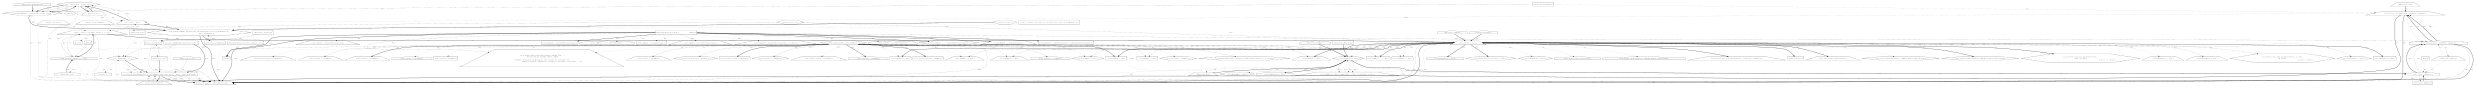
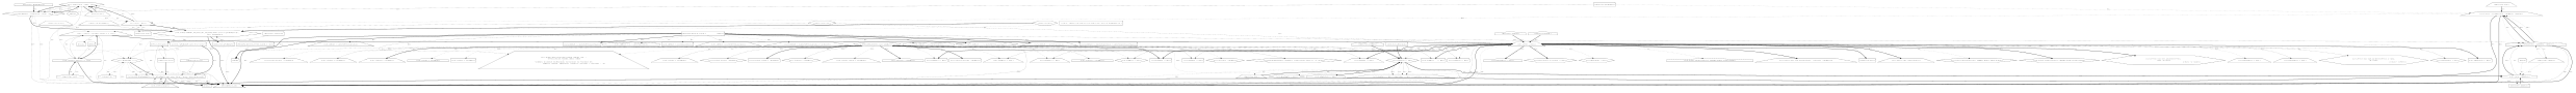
  digraph {
    fontname="Liberation Mono"
    node [fontname="Liberation Mono" shape=note]
    edge [fontname="Liberation Mono" style=dashed]
    n1 [label="(Call,fopen((char *)path, \"wb\"))" shape=hexagon]
    n2 [label="(Call,gPcmDumpFh = fopen((char *)path, \"wb\"))" shape=hexagon]
    n3 [label="(MethodReturn,int)" shape=trapezium]
    n4 [label="(Literal,\"wb\")" shape=trapezium]
    n5 [label="(Call,ALOGV(\"PREPROC_CMD_DUAL_MIC_PCM_DUMP_START: path %s gPcmDumpFh %p\",\n                  path, gPcmDumpFh))" shape=hexagon]
    n6 [label="(Block,)"]
    n7 [label="(Call,(char *)path)" shape=trapezium]
    n8 [label="(Identifier,path)"]
    n9 [label="(Call,gPcmDumpFh <= 0)" shape=hexagon]
    n10 [label="(Effect,free(path))"]
    n11 [label="(Identifier,gPcmDumpFh)"]
    n12 [label="(Call,*path = strndup((char *)pCmdData, cmdSize))" shape=trapezium]
    n13 [label="(Call,strndup((char *)pCmdData, cmdSize))" shape=house]
    n14 [label="(Identifier,cmdSize)" shape=trapezium]
    n15 [label="(Call,(char *)pCmdData)" shape=house]
    n16 [label="(Identifier,pCmdData)"]
    n17 [label="(Call,pCmdData == NULL)" shape=hexagon]
    n18 [label="(Identifier,NULL)" shape=trapezium]
    n19 [label="(Call,gPcmDumpFh != NULL)" shape=hexagon]
    n20 [label="(Call,pReplyData == NULL)" shape=house]
    n21 [label="(Call,pCmdData == NULL|| pReplyData == NULL || replySize == NULL)" shape=trapezium]
    n22 [label="(MethodParameterIn,void *pCmdData)" shape=hexagon]
    n23 [label="(Call,(uint32_t *)pCmdData)" shape=house]
    n24 [label="(Call,(uint32_t *)pCmdData)" shape=hexagon]
    n25 [label="(Call,memcpy(pReplyData, pCmdData, sizeof(effect_param_t) + p->psize))" shape=hexagon]
    n26 [label="(Call,(effect_param_t *) pCmdData)" shape=trapezium]
    n27 [label="(Call,(uint32_t *)pCmdData)" shape=trapezium]
    n28 [label="(Call,(uint32_t *)pCmdData)" shape=trapezium]
    n29 [label="(Call,pCmdData == NULL)" shape=trapezium]
    n30 [label="(Call,(uint32_t *)pCmdData)" shape=house]
    n31 [label="(Call,(uint32_t *)pCmdData)"]
    n32 [label="(Call,pCmdData == NULL)"]
    n33 [label="(Call,pCmdData == NULL)" shape=trapezium]
    n34 [label="(Call,pCmdData == NULL)" shape=trapezium]
    n35 [label="(Call,pCmdData == NULL)" shape=hexagon]
    n36 [label="(Call,pCmdData == NULL)"]
    n37 [label="(Call,(uint32_t *)pCmdData)" shape=trapezium]
    n38 [label="(Call,(effect_param_t *)pCmdData)" shape=hexagon]
    n39 [label="(Call,(effect_config_t *)pCmdData)"]
    n40 [label="(Call,(uint32_t *)pCmdData)" shape=hexagon]
    n41 [label="(Call,pCmdData == NULL)"]
    n42 [label="(Call,(effect_config_t *)pCmdData)" shape=trapezium]
    n43 [label="(Call,ALOGE(\"PreProcessingFx_Command cmdCode Case: \"\n \"EFFECT_CMD_SET_FEATURE_CONFIG: ERROR\n\"\n \"pCmdData %p cmdSize %d pReplyData %p replySize %p *replySize %d\",\n                        pCmdData, cmdSize, pReplyData, replySize, replySize ? *replySize : -1))" shape=trapezium]
    n44 [label="(Call,pCmdData    == NULL)"]
    n45 [label="(Call,(uint32_t *)pCmdData)" shape=house]
    n46 [label="(Call,(effect_config_t *)pCmdData)"]
    n47 [label="(Call,pCmdData == NULL)"]
    1000100
    n49 [label="(Call,effect == NULL)" shape=trapezium]
-   n50 [label="(Call,effect->ops->init(effect))" shape=house]
    n51 [label="(Call,Effect_SetState(effect, PREPROC_EFFECT_STATE_CONFIG))" shape=house]
    n52 [label="(Call,effect->ops->set_device(effect, *(uint32_t *)pCmdData))" shape=trapezium]
    n53 [label="(Identifier,NULL)"]
    n54 [label="(Call,effect->ops->reset(effect))" shape=trapezium]
    n55 [label="(Call,Effect_SetState(effect, PREPROC_EFFECT_STATE_ACTIVE))" shape=hexagon]
    n56 [label="(Call,Effect_SetState(effect, PREPROC_EFFECT_STATE_CONFIG))" shape=hexagon]
    n57 [label="(Call,effect->ops->set_parameter(effect,\n (void *)p->data,\n                                                                p->data + p->psize))" shape=hexagon]
    n58 [label="(Call,pReplyData == NULL)" shape=trapezium]
    n59 [label="(Call,pReplyData == NULL)" shape=trapezium]
    n60 [label="(Call,effect->ops->get_parameter(effect, p->data,\n &p->vsize,\n                                                       p->data + voffset))" shape=hexagon]
    n61 [label="(Call,pReplyData == NULL)" shape=hexagon]
    n62 [label="(Call,pReplyData == NULL)"]
    n63 [label="(Call,pReplyData == NULL)" shape=house]
    n64 [label="(ControlStructure,if (effect == NULL))" shape=hexagon]
    n65 [label="(Call,pReplyData == NULL)" shape=hexagon]
    n66 [label="(Call,* effect = (preproc_effect_t *) self)" shape=trapezium]
    n67 [label="(Call,(preproc_effect_t *) self)" shape=house]
    n68 [label="(Block,)"]
    n69 [label="(Identifier,self)" shape=house]
    n70 [label="(MethodParameterIn,effect_handle_t  self)"]
    n71 [label="(MethodParameterIn,uint32_t            cmdSize)"]
    n72 [label="(Call,cmdSize != sizeof(uint32_t))"]
    n73 [label="(Call,cmdSize < sizeof(effect_param_t))" shape=trapezium]
    n74 [label="(Call,cmdSize < (sizeof(effect_param_t) + p->psize))" shape=trapezium]
    n75 [label="(Call,cmdSize != sizeof(uint32_t))" shape=house]
    n76 [label="(Call,cmdSize     != sizeof(effect_config_t))" shape=hexagon]
    n77 [label="(Call,cmdSize != sizeof(uint32_t))" shape=trapezium]
    n78 [label="(Call,cmdSize != (sizeof(uint32_t) + sizeof(channel_config_t)))"]
    n79 [label="(Call,cmdSize < sizeof(effect_param_t))" shape=trapezium]
    n80 [label="(Call,cmdSize != sizeof(effect_config_t))"]
    n81 [label="(Call,cmdSize != 2 * sizeof(uint32_t))" shape=house]
    n82 [label="(Call,ALOGE_IF(gPcmDumpFh <= 0, \"gPcmDumpFh open error %d %s\", errno, strerror(errno)))"]
    n83 [label="(Literal,0)" shape=house]
    n84 [label="(Identifier,path)"]
    n85 [label="(Call,strerror(char))" shape=trapezium]
    n86 [label="(Identifier,errno)" shape=house]
    n87 [label="(Identifier,pReplyData)"]
    n88 [label="(Identifier,path)" shape=trapezium]
    n89 [label="(Identifier,gPcmDumpFh)"]
    n90 [label="(Literal,\"PREPROC_CMD_DUAL_MIC_PCM_DUMP_START: path %s gPcmDumpFh %p\")"]
    n91 [label="(Identifier,gPcmDumpLock)" shape=house]
    n92 [label="(Identifier,cmdCode)" shape=house]
    n93 [label="(Identifier,replySize)"]
    n94 [label="(Identifier,pCmdData)" shape=house]
    n95 [label="(Identifier,effect)" shape=trapezium]
    n96 [label="(Identifier,path)" shape=hexagon]
    n97 [label="(Identifier,EINVAL)" shape=house]
    n98 [label="(Literal,\"gPcmDumpFh open error %d %s\")"]
    n99 [label="(Identifier,gPcmDumpFh)" shape=trapezium]
    n100 [label="(Identifier,effect)" shape=hexagon]
    1000782 [shape=hexagon]
    1000775
    1000112
    n1 -> n2 [label="AST: " style=bold]
    n1 -> n2 [label="DDG: "]
    n1 -> n2 [label="DDG: "]
    n1 -> n3 [label="DDG: "]
    n1 -> n4 [label="CFG: " style=bold]
    n2 -> n1 [label="CFG: " style=bold]
    n2 -> n3 [label="DDG: " style=dotted]
    n2 -> n5 [label="DDG: " style=bold]
    n2 -> n6 [label="AST: "]
    n4 -> n1 [label="AST: " style=bold]
    n4 -> n7 [label="CFG: " style=dotted]
    n5 -> n3 [label="DDG: " style=bold]
    n5 -> n6 [label="AST: " style=dotted]
    n5 -> n9 [label="DDG: " style=dotted]
    n5 -> n10 [label="DDG: " style=dotted]
    n5 -> n11 [label="CFG: " style=bold]
    n7 -> n1 [label="AST: " style=bold]
    n7 -> n1 [label="DDG: "]
    n7 -> n5 [label="DDG: " style=bold]
    n7 -> n8 [label="CFG: " style=dotted]
    n8 -> n7 [label="AST: "]
    n9 -> n3 [label="DDG: " style=dotted]
    n9 -> n82 [label="AST: "]
    n9 -> n82 [label="DDG: " style=bold]
    n9 -> n82 [label="DDG: " style=dotted]
    n9 -> n83 [label="CFG: " style=dotted]
    n10 -> n3 [label="DDG: "]
    n10 -> n6 [label="AST: " style=dotted]
    n10 -> n84 [label="CFG: " style=dotted]
    n11 -> n5 [label="AST: "]
    n12 -> n3 [label="DDG: " style=bold]
    n12 -> n6 [label="AST: " style=bold]
    n12 -> n7 [label="DDG: " style=dotted]
    n12 -> n13 [label="CFG: " style=dotted]
    n13 -> n3 [label="DDG: "]
    n13 -> n3 [label="DDG: " style=bold]
    n13 -> n12 [label="AST: " style=bold]
    n13 -> n12 [label="DDG: " style=bold]
    n13 -> n12 [label="DDG: " style=dotted]
    n13 -> n14 [label="CFG: "]
    n14 -> n13 [label="AST: " style=dotted]
    n14 -> n15 [label="CFG: " style=dotted]
    n15 -> n3 [label="DDG: " style=dotted]
    n15 -> n13 [label="AST: " style=bold]
    n15 -> n13 [label="DDG: "]
    n15 -> n16 [label="CFG: " style=dotted]
    n16 -> n15 [label="AST: " style=bold]
    n17 -> n3 [label="DDG: "]
    n17 -> n3 [label="DDG: " style=dotted]
    n17 -> n15 [label="DDG: " style=bold]
    n17 -> n18 [label="CFG: " style=dotted]
    n17 -> n19 [label="DDG: "]
    n17 -> n20 [label="DDG: " style=bold]
    n17 -> n21 [label="AST: "]
    n17 -> n21 [label="DDG: "]
    n17 -> n21 [label="DDG: "]
    n18 -> n17 [label="AST: " style=bold]
    n21 -> n17 [label="CFG: " style=dotted]
    n22 -> n3 [label="DDG: "]
    n22 -> n15 [label="DDG: " style=dotted]
    n22 -> n17 [label="DDG: "]
    n22 -> n23 [label="DDG: "]
    n22 -> n24 [label="DDG: " style=dotted]
    n22 -> n25 [label="DDG: "]
    n22 -> n26 [label="DDG: " style=dotted]
    n22 -> n27 [label="DDG: "]
    n22 -> n28 [label="DDG: " style=bold]
    n22 -> n29 [label="DDG: "]
    n22 -> n30 [label="DDG: " style=dotted]
    n22 -> n31 [label="DDG: " style=dotted]
    n22 -> n32 [label="DDG: " style=dotted]
    n22 -> n33 [label="DDG: " style=dotted]
    n22 -> n34 [label="DDG: " style=dotted]
    n22 -> n35 [label="DDG: " style=dotted]
    n22 -> n36 [label="DDG: " style=bold]
    n22 -> n37 [label="DDG: "]
    n22 -> n38 [label="DDG: "]
    n22 -> n39 [label="DDG: " style=bold]
    n22 -> n40 [label="DDG: "]
    n22 -> n41 [label="DDG: "]
    n22 -> n42 [label="DDG: " style=dotted]
    n22 -> n43 [label="DDG: " style=dotted]
    n22 -> n44 [label="DDG: "]
    n22 -> n45 [label="DDG: " style=bold]
    n22 -> n46 [label="DDG: " style=bold]
    n22 -> n47 [label="DDG: "]
    n22 -> 1000100 [label="AST: "]
    n49 -> n3 [label="DDG: "]
    n49 -> n3 [label="DDG: " style=bold]
    n49 -> n3 [label="DDG: " style=dotted]
    n49 -> n17 [label="DDG: " style=dotted]
    n49 -> n29 [label="DDG: " style=bold]
    n49 -> n32 [label="DDG: " style=bold]
    n49 -> n33 [label="DDG: "]
    n49 -> n34 [label="DDG: "]
    n49 -> n35 [label="DDG: "]
    n49 -> n36 [label="DDG: " style=bold]
    n49 -> n41 [label="DDG: "]
    n49 -> n44 [label="DDG: " style=bold]
    n49 -> n47 [label="DDG: " style=dotted]
-   n49 -> n50 [label="DDG: " style=dotted]
    n49 -> n51 [label="DDG: " style=dotted]
    n49 -> n52 [label="DDG: " style=bold]
    n49 -> n53 [label="CFG: " style=bold]
    n49 -> n54 [label="DDG: " style=bold]
    n49 -> n55 [label="DDG: " style=dotted]
    n49 -> n56 [label="DDG: " style=bold]
    n49 -> n57 [label="DDG: " style=bold]
    n49 -> n58 [label="DDG: " style=dotted]
    n49 -> n59 [label="DDG: "]
    n49 -> n60 [label="DDG: "]
    n49 -> n61 [label="DDG: "]
    n49 -> n62 [label="DDG: " style=bold]
    n49 -> n63 [label="DDG: " style=bold]
    n49 -> n64 [label="CFG: " style=bold]
    n49 -> n65 [label="DDG: " style=dotted]
    n53 -> n49 [label="AST: " style=dotted]
    n66 -> n3 [label="DDG: "]
    n66 -> n49 [label="DDG: " style=bold]
    n66 -> n67 [label="CFG: "]
    n66 -> n68 [label="AST: "]
-   n67 -> n3 [label="DDG: " style=dotted]
+   n67 -> n3 [label="DDG: " style=bold]
    n67 -> n66 [label="AST: " style=bold]
    n67 -> n66 [label="DDG: "]
    n67 -> n69 [label="CFG: " style=dotted]
    n69 -> n67 [label="AST: " style=bold]
    n70 -> n3 [label="DDG: " style=dotted]
    n70 -> 1000100 [label="AST: " style=dotted]
    n70 -> n67 [label="DDG: " style=dotted]
    n71 -> n3 [label="DDG: " style=bold]
    n71 -> n13 [label="DDG: "]
    n71 -> n43 [label="DDG: "]
    n71 -> 1000100 [label="AST: " style=bold]
    n71 -> n72 [label="DDG: " style=dotted]
    n71 -> n73 [label="DDG: "]
    n71 -> n74 [label="DDG: " style=dotted]
    n71 -> n75 [label="DDG: " style=dotted]
    n71 -> n76 [label="DDG: " style=bold]
    n71 -> n77 [label="DDG: " style=bold]
    n71 -> n78 [label="DDG: " style=bold]
    n71 -> n79 [label="DDG: " style=dotted]
    n71 -> n80 [label="DDG: " style=bold]
    n71 -> n81 [label="CFG: " style=dotted]
    n82 -> n3 [label="DDG: " style=dotted]
    n82 -> n3 [label="DDG: "]
    n82 -> n3 [label="DDG: "]
    n82 -> n3 [label="DDG: "]
    n82 -> n6 [label="AST: " style=bold]
    n82 -> n85 [label="CFG: " style=bold]
    n83 -> n9 [label="AST: " style=dotted]
    n84 -> n10 [label="AST: "]
    n84 -> n82 [label="CFG: " style=bold]
    n85 -> n82 [label="AST: "]
    n85 -> n82 [label="DDG: "]
    n86 -> n82 [label="AST: "]
    n87 -> n17 [label="CFG: " style=bold]
    n88 -> n12 [label="AST: " style=bold]
    n89 -> n2 [label="AST: "]
    n89 -> n12 [label="CFG: " style=dotted]
    n90 -> n5 [label="AST: " style=dotted]
    n91 -> n2 [label="CFG: " style=bold]
    n92 -> n49 [label="CFG: " style=bold]
    n93 -> n10 [label="CFG: "]
    n94 -> n17 [label="AST: " style=bold]
    n95 -> n66 [label="AST: " style=dotted]
    n96 -> n5 [label="AST: " style=bold]
    n97 -> n49 [label="CFG: " style=bold]
    n98 -> n9 [label="CFG: "]
    n98 -> n82 [label="AST: " style=bold]
    n99 -> n5 [label="CFG: "]
    n99 -> n9 [label="AST: " style=dotted]
    n100 -> n49 [label="AST: "]
    n100 -> n66 [label="CFG: "]
    1000782 -> n7 [label="AST: " style=dotted]
    1000775 -> n15 [label="AST: " style=dotted]
    1000112 -> n67 [label="AST: "]
  }
